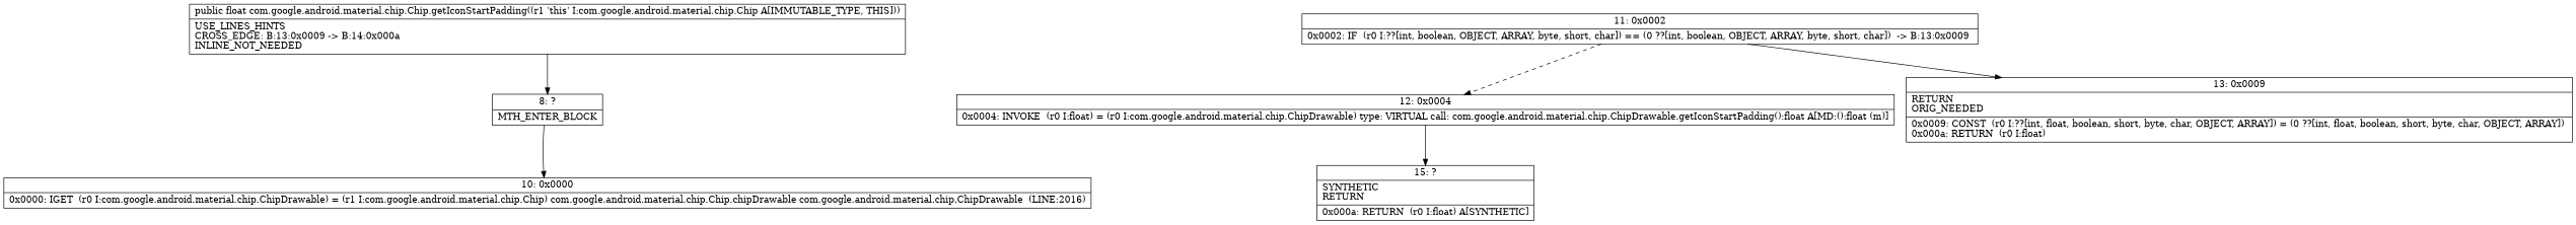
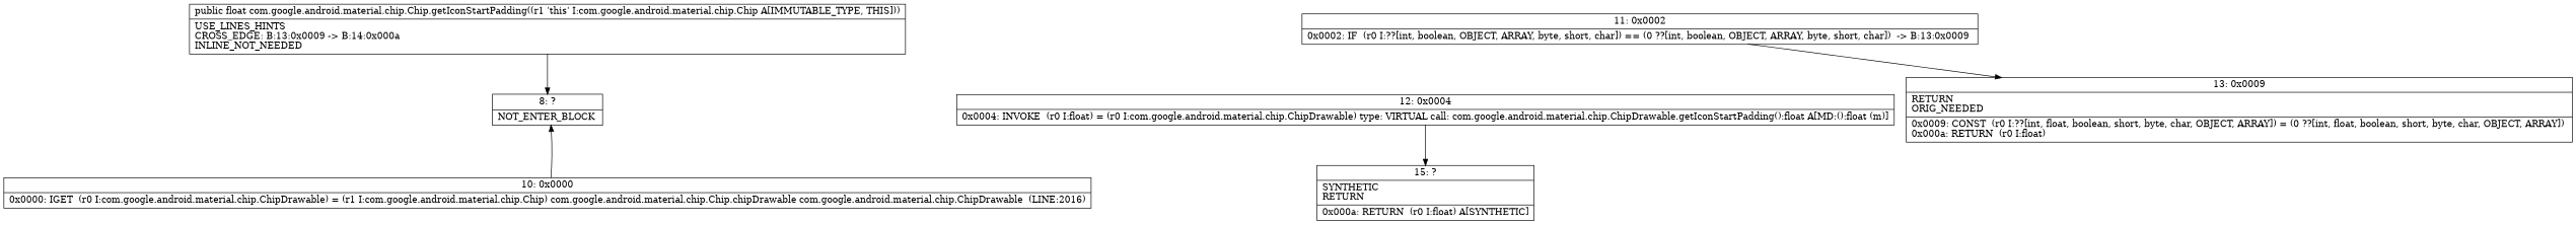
  digraph {
    node [shape=record]
-   n1 [label="{8\:\ ?|MTH_ENTER_BLOCK\l}"]
+   n1 [label="{8\:\ ?|NOT_ENTER_BLOCK\l}"]
    n2 [label="{10\:\ 0x0000|0x0000: IGET  (r0 I:com.google.android.material.chip.ChipDrawable) = (r1 I:com.google.android.material.chip.Chip) com.google.android.material.chip.Chip.chipDrawable com.google.android.material.chip.ChipDrawable  (LINE:2016)\l}"]
    n3 [label="{11\:\ 0x0002|0x0002: IF  (r0 I:??[int, boolean, OBJECT, ARRAY, byte, short, char]) == (0 ??[int, boolean, OBJECT, ARRAY, byte, short, char])  \-\> B:13:0x0009 \l}"]
    n4 [label="{12\:\ 0x0004|0x0004: INVOKE  (r0 I:float) = (r0 I:com.google.android.material.chip.ChipDrawable) type: VIRTUAL call: com.google.android.material.chip.ChipDrawable.getIconStartPadding():float A[MD:():float (m)]\l}"]
    n5 [label="{13\:\ 0x0009|RETURN\lORIG_NEEDED\l|0x0009: CONST  (r0 I:??[int, float, boolean, short, byte, char, OBJECT, ARRAY]) = (0 ??[int, float, boolean, short, byte, char, OBJECT, ARRAY]) \l0x000a: RETURN  (r0 I:float) \l}"]
    n6 [label="{15\:\ ?|SYNTHETIC\lRETURN\l|0x000a: RETURN  (r0 I:float) A[SYNTHETIC]\l}"]
    n7 [label="{public float com.google.android.material.chip.Chip.getIconStartPadding((r1 'this' I:com.google.android.material.chip.Chip A[IMMUTABLE_TYPE, THIS]))  | USE_LINES_HINTS\lCROSS_EDGE: B:13:0x0009 \-\> B:14:0x000a\lINLINE_NOT_NEEDED\l}"]
-   n1 -> n2
-   n3 -> n4 [style=dashed]
+   n2 -> n1
    n3 -> n5
    n4 -> n6
    n7 -> n1
  }
